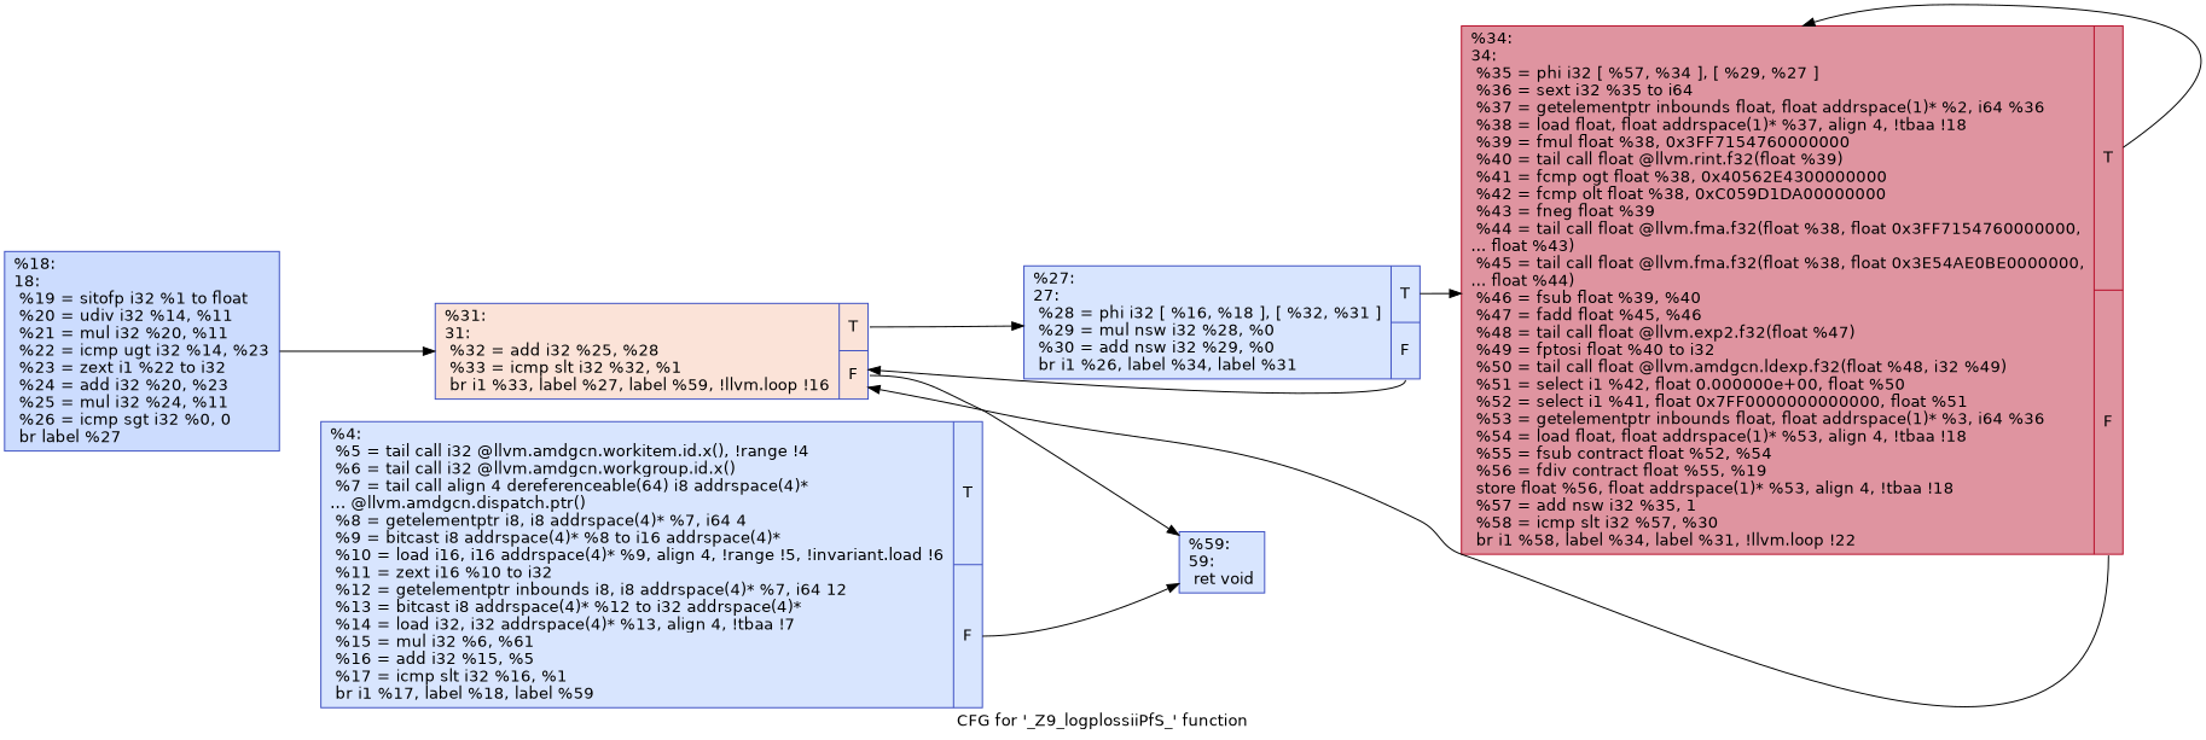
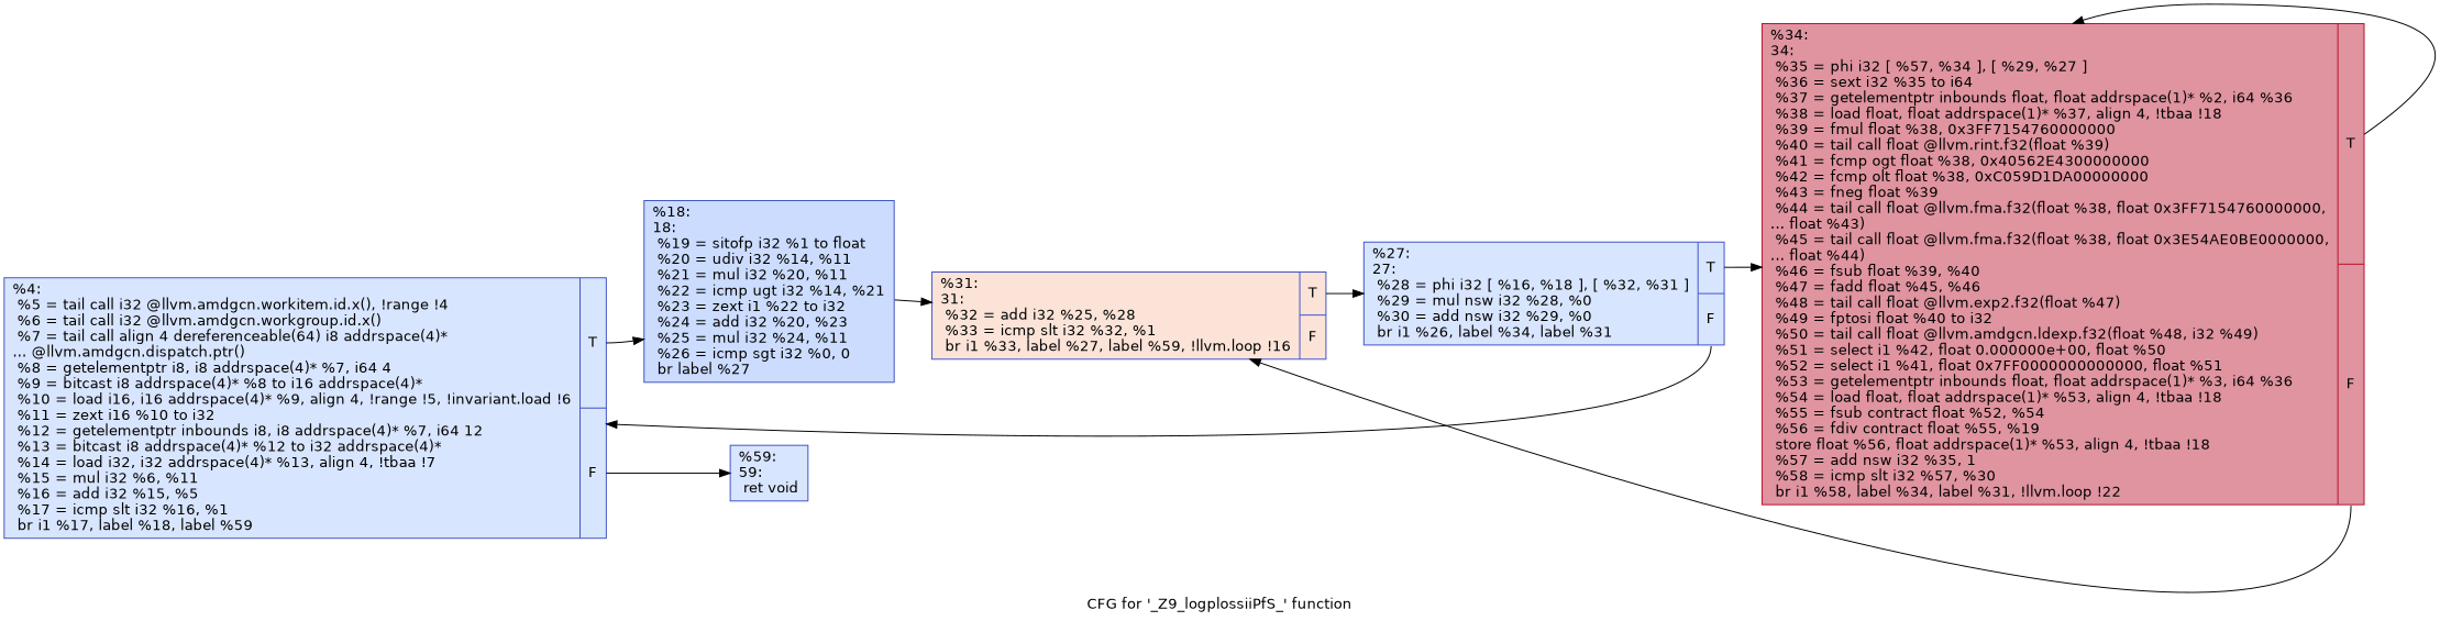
  digraph {
    fontname="DejaVu Sans"
    label="CFG for '_Z9_logplossiiPfS_' function"
    rankdir=LR
    node [color="#3d50c3ff" fillcolor="#a7c5fe70" fontname="DejaVu Sans" shape=record style=filled]
    edge [fontname="DejaVu Sans" tailport=s0]
-   n1 [label="{%4:\l  %5 = tail call i32 @llvm.amdgcn.workitem.id.x(), !range !4\l  %6 = tail call i32 @llvm.amdgcn.workgroup.id.x()\l  %7 = tail call align 4 dereferenceable(64) i8 addrspace(4)*\l... @llvm.amdgcn.dispatch.ptr()\l  %8 = getelementptr i8, i8 addrspace(4)* %7, i64 4\l  %9 = bitcast i8 addrspace(4)* %8 to i16 addrspace(4)*\l  %10 = load i16, i16 addrspace(4)* %9, align 4, !range !5, !invariant.load !6\l  %11 = zext i16 %10 to i32\l  %12 = getelementptr inbounds i8, i8 addrspace(4)* %7, i64 12\l  %13 = bitcast i8 addrspace(4)* %12 to i32 addrspace(4)*\l  %14 = load i32, i32 addrspace(4)* %13, align 4, !tbaa !7\l  %15 = mul i32 %6, %61\l  %16 = add i32 %15, %5\l  %17 = icmp slt i32 %16, %1\l  br i1 %17, label %18, label %59\l|{<s0>T|<s1>F}}"]
-   n2 [fillcolor="#8caffe70" label="{%18:\l18:                                               \l  %19 = sitofp i32 %1 to float\l  %20 = udiv i32 %14, %11\l  %21 = mul i32 %20, %11\l  %22 = icmp ugt i32 %14, %23\l  %23 = zext i1 %22 to i32\l  %24 = add i32 %20, %23\l  %25 = mul i32 %24, %11\l  %26 = icmp sgt i32 %0, 0\l  br label %27\l}"]
+   n1 [label="{%4:\l  %5 = tail call i32 @llvm.amdgcn.workitem.id.x(), !range !4\l  %6 = tail call i32 @llvm.amdgcn.workgroup.id.x()\l  %7 = tail call align 4 dereferenceable(64) i8 addrspace(4)*\l... @llvm.amdgcn.dispatch.ptr()\l  %8 = getelementptr i8, i8 addrspace(4)* %7, i64 4\l  %9 = bitcast i8 addrspace(4)* %8 to i16 addrspace(4)*\l  %10 = load i16, i16 addrspace(4)* %9, align 4, !range !5, !invariant.load !6\l  %11 = zext i16 %10 to i32\l  %12 = getelementptr inbounds i8, i8 addrspace(4)* %7, i64 12\l  %13 = bitcast i8 addrspace(4)* %12 to i32 addrspace(4)*\l  %14 = load i32, i32 addrspace(4)* %13, align 4, !tbaa !7\l  %15 = mul i32 %6, %11\l  %16 = add i32 %15, %5\l  %17 = icmp slt i32 %16, %1\l  br i1 %17, label %18, label %59\l|{<s0>T|<s1>F}}"]
+   n2 [fillcolor="#8caffe70" label="{%18:\l18:                                               \l  %19 = sitofp i32 %1 to float\l  %20 = udiv i32 %14, %11\l  %21 = mul i32 %20, %11\l  %22 = icmp ugt i32 %14, %21\l  %23 = zext i1 %22 to i32\l  %24 = add i32 %20, %23\l  %25 = mul i32 %24, %11\l  %26 = icmp sgt i32 %0, 0\l  br label %27\l}"]
    n3 [label="{%59:\l59:                                               \l  ret void\l}"]
    n4 [fillcolor="#f6bfa670" label="{%31:\l31:                                               \l  %32 = add i32 %25, %28\l  %33 = icmp slt i32 %32, %1\l  br i1 %33, label %27, label %59, !llvm.loop !16\l|{<s0>T|<s1>F}}"]
    n5 [label="{%27:\l27:                                               \l  %28 = phi i32 [ %16, %18 ], [ %32, %31 ]\l  %29 = mul nsw i32 %28, %0\l  %30 = add nsw i32 %29, %0\l  br i1 %26, label %34, label %31\l|{<s0>T|<s1>F}}"]
    n6 [color="#b70d28ff" fillcolor="#b70d2870" label="{%34:\l34:                                               \l  %35 = phi i32 [ %57, %34 ], [ %29, %27 ]\l  %36 = sext i32 %35 to i64\l  %37 = getelementptr inbounds float, float addrspace(1)* %2, i64 %36\l  %38 = load float, float addrspace(1)* %37, align 4, !tbaa !18\l  %39 = fmul float %38, 0x3FF7154760000000\l  %40 = tail call float @llvm.rint.f32(float %39)\l  %41 = fcmp ogt float %38, 0x40562E4300000000\l  %42 = fcmp olt float %38, 0xC059D1DA00000000\l  %43 = fneg float %39\l  %44 = tail call float @llvm.fma.f32(float %38, float 0x3FF7154760000000,\l... float %43)\l  %45 = tail call float @llvm.fma.f32(float %38, float 0x3E54AE0BE0000000,\l... float %44)\l  %46 = fsub float %39, %40\l  %47 = fadd float %45, %46\l  %48 = tail call float @llvm.exp2.f32(float %47)\l  %49 = fptosi float %40 to i32\l  %50 = tail call float @llvm.amdgcn.ldexp.f32(float %48, i32 %49)\l  %51 = select i1 %42, float 0.000000e+00, float %50\l  %52 = select i1 %41, float 0x7FF0000000000000, float %51\l  %53 = getelementptr inbounds float, float addrspace(1)* %3, i64 %36\l  %54 = load float, float addrspace(1)* %53, align 4, !tbaa !18\l  %55 = fsub contract float %52, %54\l  %56 = fdiv contract float %55, %19\l  store float %56, float addrspace(1)* %53, align 4, !tbaa !18\l  %57 = add nsw i32 %35, 1\l  %58 = icmp slt i32 %57, %30\l  br i1 %58, label %34, label %31, !llvm.loop !22\l|{<s0>T|<s1>F}}"]
+   n1 -> n2
    n1 -> n3 [tailport=s1]
    n2 -> n4
-   n4 -> n3 [tailport=s1]
    n4 -> n5
-   n5 -> n4 [tailport=s1]
+   n5 -> n1 [tailport=s1]
    n5 -> n6
    n6 -> n4 [tailport=s1]
    n6 -> n6
  }
